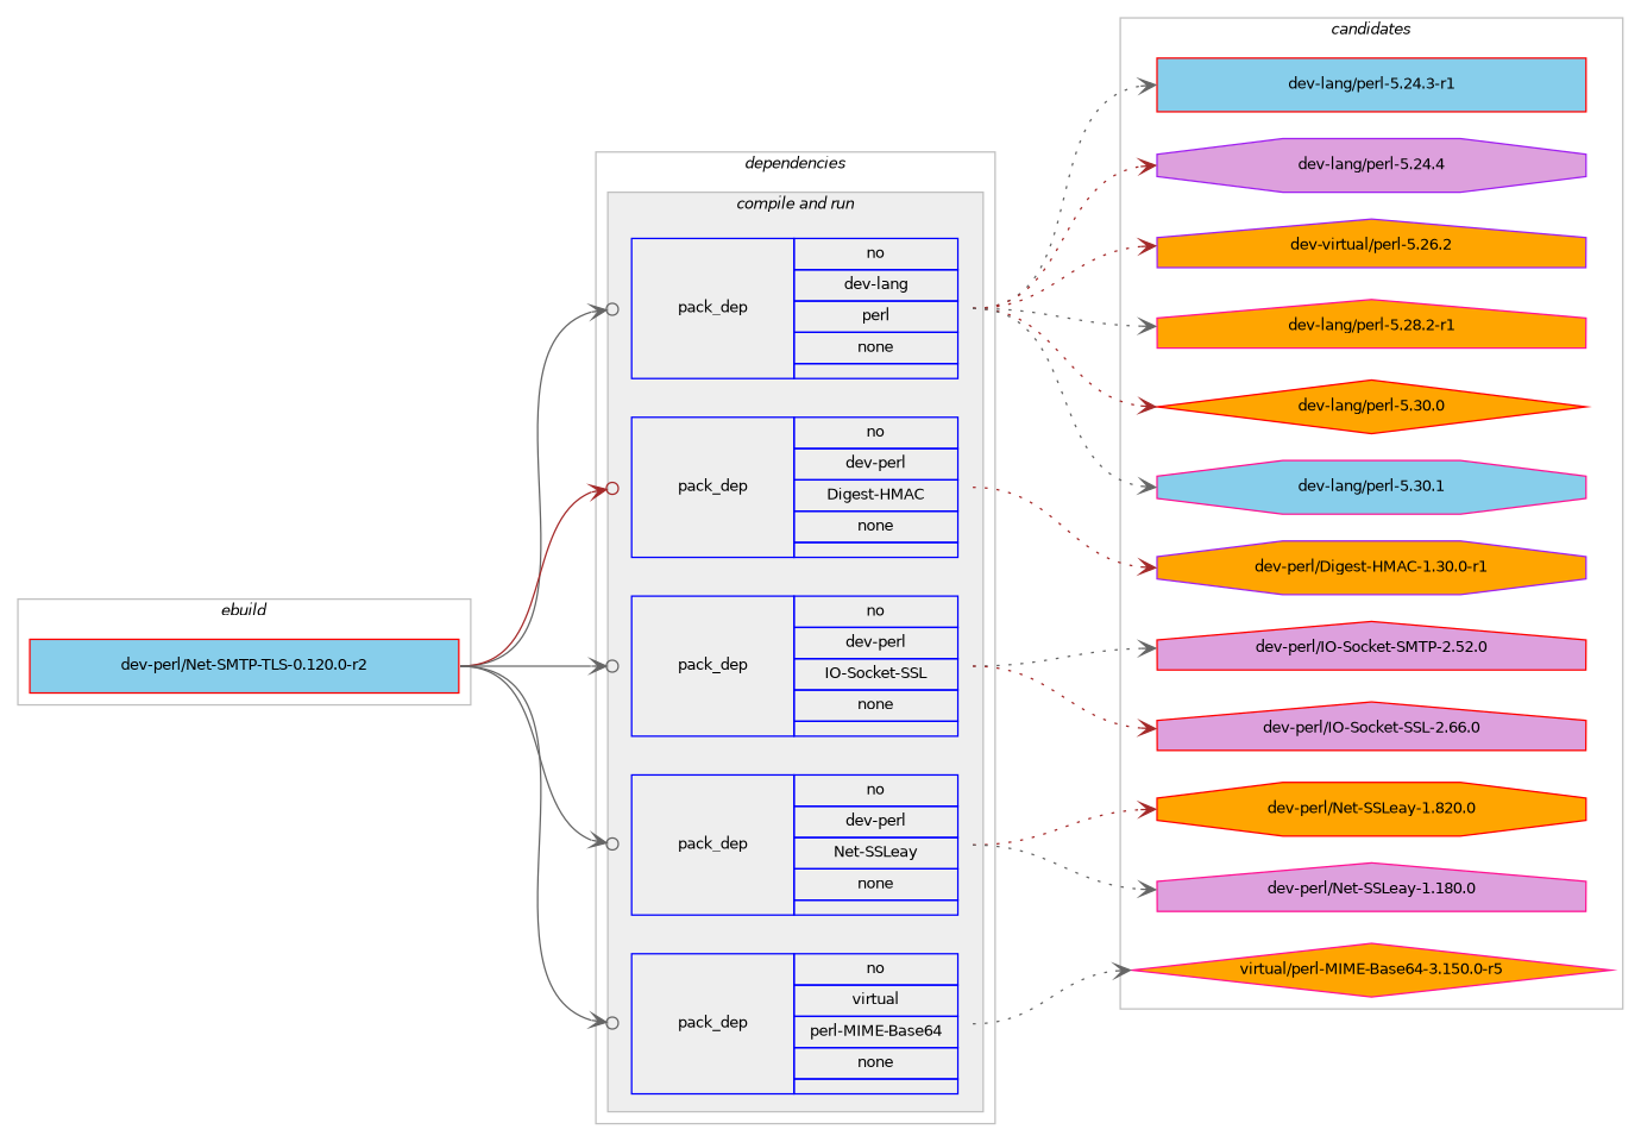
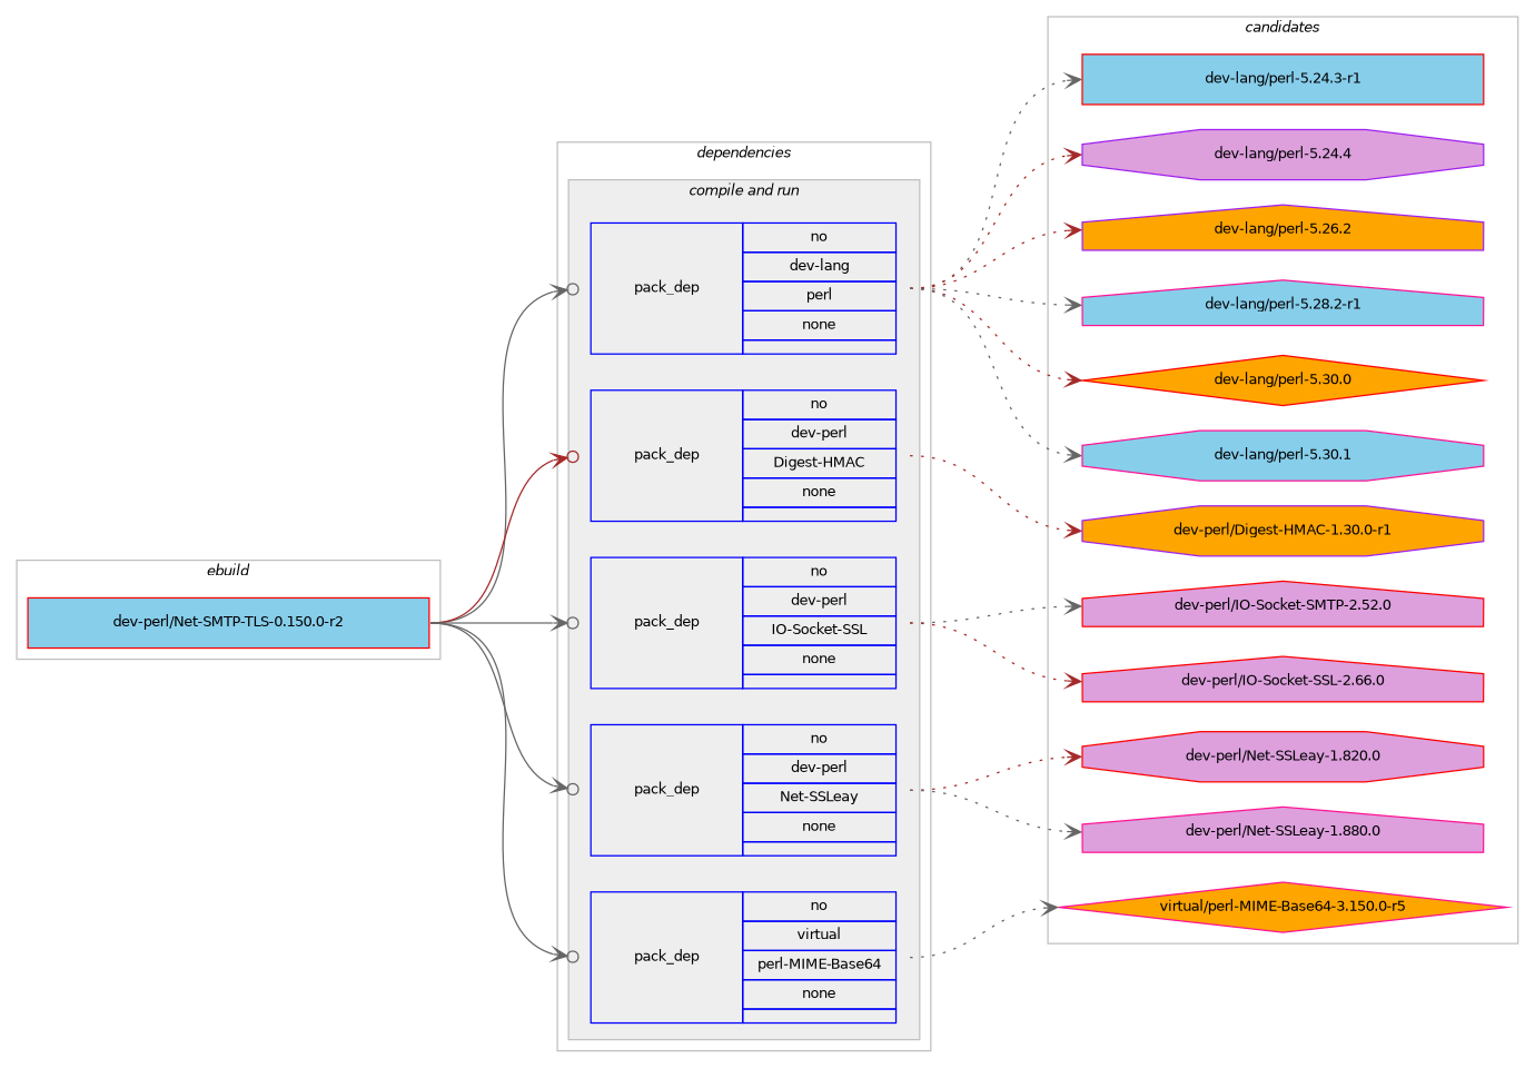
  digraph {
    compound=true
    concentrate=true
    fontname=Helvetica
    fontsize=10
    newrank=true
    rankdir=LR
    ranksep=1.5
    node [color=red fontname=Helvetica fontsize=10 shape=none style=filled]
    edge [arrowhead=vee color=gray40 headport=w style=dotted tailport=e weight=100]
-   n1 [fillcolor=skyblue label="dev-perl/Net-SMTP-TLS-0.120.0-r2" shape=box width=4]
+   n1 [fillcolor=skyblue label="dev-perl/Net-SMTP-TLS-0.150.0-r2" shape=box width=4]
    n2 [color=blue label=<<TABLE BORDER="0" CELLBORDER="1" CELLSPACING="0" CELLPADDING="4" WIDTH="220"><TR><TD ROWSPAN="6" CELLPADDING="30">pack_dep</TD></TR><TR><TD WIDTH="110">no</TD></TR><TR><TD>dev-lang</TD></TR><TR><TD>perl</TD></TR><TR><TD>none</TD></TR><TR><TD></TD></TR></TABLE>> style=""]
    n3 [color=blue label=<<TABLE BORDER="0" CELLBORDER="1" CELLSPACING="0" CELLPADDING="4" WIDTH="220"><TR><TD ROWSPAN="6" CELLPADDING="30">pack_dep</TD></TR><TR><TD WIDTH="110">no</TD></TR><TR><TD>dev-perl</TD></TR><TR><TD>Digest-HMAC</TD></TR><TR><TD>none</TD></TR><TR><TD></TD></TR></TABLE>> style=""]
    n4 [color=blue label=<<TABLE BORDER="0" CELLBORDER="1" CELLSPACING="0" CELLPADDING="4" WIDTH="220"><TR><TD ROWSPAN="6" CELLPADDING="30">pack_dep</TD></TR><TR><TD WIDTH="110">no</TD></TR><TR><TD>dev-perl</TD></TR><TR><TD>IO-Socket-SSL</TD></TR><TR><TD>none</TD></TR><TR><TD></TD></TR></TABLE>> style=""]
    n5 [color=blue label=<<TABLE BORDER="0" CELLBORDER="1" CELLSPACING="0" CELLPADDING="4" WIDTH="220"><TR><TD ROWSPAN="6" CELLPADDING="30">pack_dep</TD></TR><TR><TD WIDTH="110">no</TD></TR><TR><TD>dev-perl</TD></TR><TR><TD>Net-SSLeay</TD></TR><TR><TD>none</TD></TR><TR><TD></TD></TR></TABLE>> style=""]
    n6 [color=blue label=<<TABLE BORDER="0" CELLBORDER="1" CELLSPACING="0" CELLPADDING="4" WIDTH="220"><TR><TD ROWSPAN="6" CELLPADDING="30">pack_dep</TD></TR><TR><TD WIDTH="110">no</TD></TR><TR><TD>virtual</TD></TR><TR><TD>perl-MIME-Base64</TD></TR><TR><TD>none</TD></TR><TR><TD></TD></TR></TABLE>> style=""]
    n7 [fillcolor=skyblue label="dev-lang/perl-5.24.3-r1" shape=box width=4]
    n8 [color=purple fillcolor=plum label="dev-lang/perl-5.24.4" shape=octagon width=4]
-   n9 [color=purple fillcolor=orange label="dev-virtual/perl-5.26.2" shape=house width=4]
-   n10 [color=deeppink fillcolor=orange label="dev-lang/perl-5.28.2-r1" shape=house width=4]
+   n9 [color=purple fillcolor=orange label="dev-lang/perl-5.26.2" shape=house width=4]
+   n10 [color=deeppink fillcolor=skyblue label="dev-lang/perl-5.28.2-r1" shape=house width=4]
    n11 [fillcolor=orange label="dev-lang/perl-5.30.0" shape=diamond width=4]
    n12 [color=deeppink fillcolor=skyblue label="dev-lang/perl-5.30.1" shape=octagon width=4]
    n13 [color=purple fillcolor=orange label="dev-perl/Digest-HMAC-1.30.0-r1" shape=octagon width=4]
    n14 [fillcolor=plum label="dev-perl/IO-Socket-SMTP-2.52.0" shape=house width=4]
    n15 [fillcolor=plum label="dev-perl/IO-Socket-SSL-2.66.0" shape=house width=4]
-   n16 [fillcolor=orange label="dev-perl/Net-SSLeay-1.820.0" shape=octagon width=4]
-   n17 [color=deeppink fillcolor=plum label="dev-perl/Net-SSLeay-1.180.0" shape=house width=4]
+   n16 [fillcolor=plum label="dev-perl/Net-SSLeay-1.820.0" shape=octagon width=4]
+   n17 [color=deeppink fillcolor=plum label="dev-perl/Net-SSLeay-1.880.0" shape=house width=4]
    n18 [color=deeppink fillcolor=orange label="virtual/perl-MIME-Base64-3.150.0-r5" shape=diamond width=4]
    subgraph cluster_1 {
      color=gray
      label=<<i>dependencies</i>>
      subgraph cluster_2 {
        color=gray
        fillcolor="#eeeeee"
        label=<<i>compile</i>>
        style=filled
      }
      subgraph cluster_3 {
        color=gray
        fillcolor="#eeeeee"
        label=<<i>compile and run</i>>
        style=filled
        subgraph sub_4 {
          color=gray
          fillcolor="#eeeeee"
          label=<<i>compile and run</i>>
          style=filled
          n2
        }
        subgraph sub_5 {
          color=gray
          fillcolor="#eeeeee"
          label=<<i>compile and run</i>>
          style=filled
          n3
        }
        subgraph sub_6 {
          color=gray
          fillcolor="#eeeeee"
          label=<<i>compile and run</i>>
          style=filled
          n4
        }
        subgraph sub_7 {
          color=gray
          fillcolor="#eeeeee"
          label=<<i>compile and run</i>>
          style=filled
          n5
        }
        subgraph sub_8 {
          color=gray
          fillcolor="#eeeeee"
          label=<<i>compile and run</i>>
          style=filled
          n6
        }
      }
      subgraph cluster_9 {
        color=gray
        fillcolor="#eeeeee"
        label=<<i>run</i>>
        style=filled
      }
    }
    subgraph cluster_10 {
      color=gray
      label=<<i>ebuild</i>>
      rank=same
      n1
    }
    subgraph cluster_11 {
      color=gray
      label=<<i>candidates</i>>
      rank=same
      subgraph sub_12 {
        color=black
        label=<<i>candidates</i>>
        nodesep=1
        rank=same
        n7
        n8
        n9
        n10
        n11
        n12
      }
      subgraph sub_13 {
        color=black
        label=<<i>candidates</i>>
        nodesep=1
        rank=same
        n13
      }
      subgraph sub_14 {
        color=black
        label=<<i>candidates</i>>
        nodesep=1
        rank=same
        n14
        n15
      }
      subgraph sub_15 {
        color=black
        label=<<i>candidates</i>>
        nodesep=1
        rank=same
        n16
        n17
      }
      subgraph sub_16 {
        color=black
        label=<<i>candidates</i>>
        nodesep=1
        rank=same
        n18
      }
    }
    n1 -> n2 [arrowhead=odotvee style=solid weight=20]
    n1 -> n3 [arrowhead=odotvee color=brown style=solid weight=20]
    n1 -> n4 [arrowhead=odotvee style=solid weight=20]
    n1 -> n5 [arrowhead=odotvee style=solid weight=20]
    n1 -> n6 [arrowhead=odotvee style=solid weight=20]
    n2 -> n7
    n2 -> n8 [color=brown]
    n2 -> n9 [color=brown]
    n2 -> n10
    n2 -> n11 [color=brown]
    n2 -> n12
    n3 -> n13 [color=brown]
    n4 -> n14
    n4 -> n15 [color=brown]
    n5 -> n16 [color=brown]
    n5 -> n17
    n6 -> n18
  }
